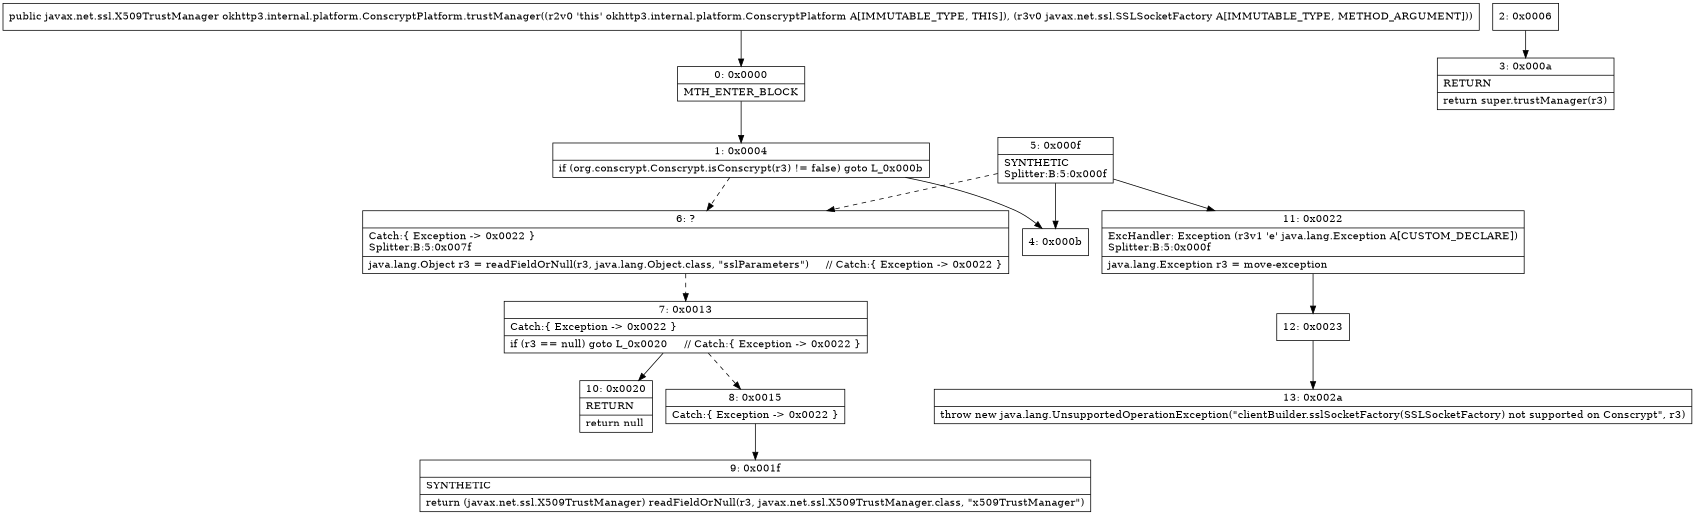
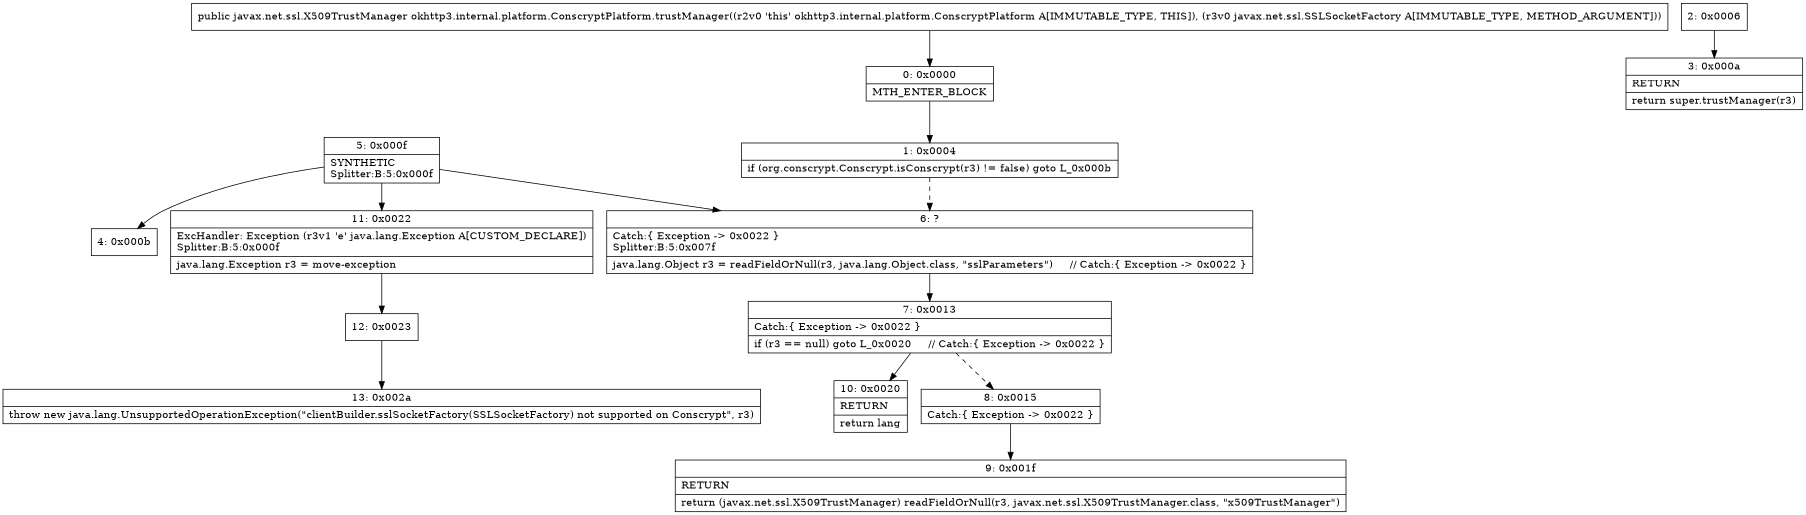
  digraph {
    node [shape=record]
    n1 [label="{0\:\ 0x0000|MTH_ENTER_BLOCK\l}"]
    n2 [label="{1\:\ 0x0004|if (org.conscrypt.Conscrypt.isConscrypt(r3) != false) goto L_0x000b\l}"]
    n3 [label="{4\:\ 0x000b}"]
    n4 [label="{6\:\ ?|Catch:\{ Exception \-\> 0x0022 \}\lSplitter:B:5:0x007f\l|java.lang.Object r3 = readFieldOrNull(r3, java.lang.Object.class, \"sslParameters\")     \/\/ Catch:\{ Exception \-\> 0x0022 \}\l}"]
    n5 [label="{2\:\ 0x0006}"]
    n6 [label="{3\:\ 0x000a|RETURN\l|return super.trustManager(r3)\l}"]
    n7 [label="{5\:\ 0x000f|SYNTHETIC\lSplitter:B:5:0x000f\l}"]
    n8 [label="{11\:\ 0x0022|ExcHandler: Exception (r3v1 'e' java.lang.Exception A[CUSTOM_DECLARE])\lSplitter:B:5:0x000f\l|java.lang.Exception r3 = move\-exception\l}"]
    n9 [label="{7\:\ 0x0013|Catch:\{ Exception \-\> 0x0022 \}\l|if (r3 == null) goto L_0x0020     \/\/ Catch:\{ Exception \-\> 0x0022 \}\l}"]
    n10 [label="{12\:\ 0x0023}"]
    n11 [label="{8\:\ 0x0015|Catch:\{ Exception \-\> 0x0022 \}\l}"]
-   n12 [label="{10\:\ 0x0020|RETURN\l|return null\l}"]
-   n13 [label="{9\:\ 0x001f|SYNTHETIC\l|return (javax.net.ssl.X509TrustManager) readFieldOrNull(r3, javax.net.ssl.X509TrustManager.class, \"x509TrustManager\")\l}"]
+   n12 [label="{10\:\ 0x0020|RETURN\l|return lang\l}"]
+   n13 [label="{9\:\ 0x001f|RETURN\l|return (javax.net.ssl.X509TrustManager) readFieldOrNull(r3, javax.net.ssl.X509TrustManager.class, \"x509TrustManager\")\l}"]
    n14 [label="{13\:\ 0x002a|throw new java.lang.UnsupportedOperationException(\"clientBuilder.sslSocketFactory(SSLSocketFactory) not supported on Conscrypt\", r3)\l}"]
    n15 [label="{public javax.net.ssl.X509TrustManager okhttp3.internal.platform.ConscryptPlatform.trustManager((r2v0 'this' okhttp3.internal.platform.ConscryptPlatform A[IMMUTABLE_TYPE, THIS]), (r3v0 javax.net.ssl.SSLSocketFactory A[IMMUTABLE_TYPE, METHOD_ARGUMENT])) }"]
    n1 -> n2
-   n2 -> n3
    n2 -> n4 [style=dashed]
-   n4 -> n9 [style=dashed]
+   n4 -> n9
    n5 -> n6
    n7 -> n3
-   n7 -> n4 [style=dashed]
+   n7 -> n4
    n7 -> n8
    n8 -> n10
    n9 -> n11 [style=dashed]
    n9 -> n12
    n10 -> n14
    n11 -> n13
    n15 -> n1
  }
